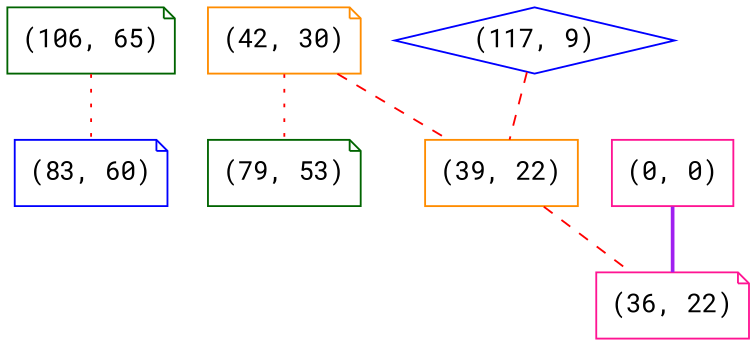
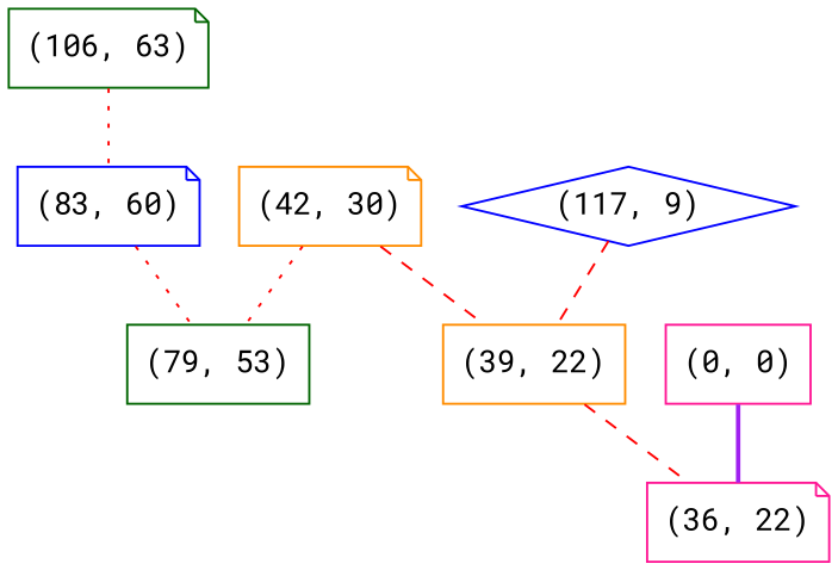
  graph {
    fontname="Roboto Mono"
    node [color=darkgreen fontname="Roboto Mono" shape=note]
    edge [color=red fontname="Roboto Mono" style=dotted weight=1]
-   "(106, 63)" [label="(106, 65)"]
+   "(106, 63)"
    "(83, 60)" [color=blue]
-   "(79, 53)"
+   "(79, 53)" [shape=box]
    "(42, 30)" [color=darkorange]
    "(39, 22)" [color=darkorange shape=box]
    "(36, 22)" [color=deeppink]
    "(117, 9)" [color=blue shape=diamond]
    "(0, 0)" [color=deeppink shape=box]
    "(106, 63)" -- "(83, 60)"
+   "(83, 60)" -- "(79, 53)"
    "(42, 30)" -- "(79, 53)"
    "(42, 30)" -- "(39, 22)" [style=dashed]
    "(39, 22)" -- "(36, 22)" [style=dashed]
    "(117, 9)" -- "(39, 22)" [style=dashed]
    "(0, 0)" -- "(36, 22)" [color=purple style=bold weight=4]
  }
